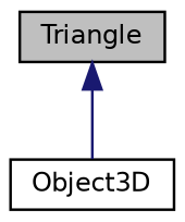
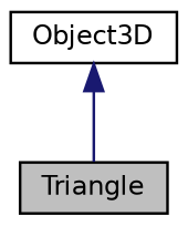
  digraph {
    node [color=black fontname=Helvetica fontsize=10 shape=record style=filled]
    n1 [fillcolor=grey75 fontcolor=black height=0.2 label=Triangle width=0.4]
    n2 [fillcolor=white height=0.2 label=Object3D width=0.4]
-   n1 -> n2 [color=midnightblue dir=back fontname=Helvetica fontsize=10 labelfontname=Helvetica labelfontsize=10 style=solid]
+   n2 -> n1 [color=midnightblue dir=back fontname=Helvetica fontsize=10 labelfontname=Helvetica labelfontsize=10 style=solid]
  }
